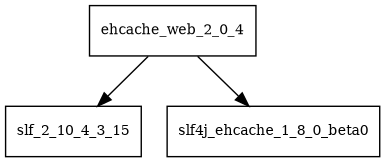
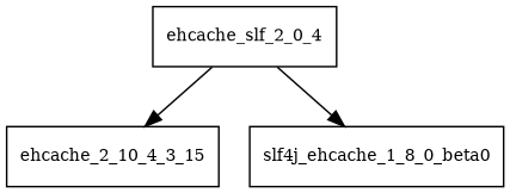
  digraph {
    node [fontsize=10.0 shape=box]
-   ehcache_web_2_0_4
-   ehcache_2_10_4_3_15 [label=slf_2_10_4_3_15]
+   ehcache_web_2_0_4 [label=ehcache_slf_2_0_4]
+   ehcache_2_10_4_3_15
    n3 [label=slf4j_ehcache_1_8_0_beta0]
    ehcache_web_2_0_4 -> ehcache_2_10_4_3_15
    ehcache_web_2_0_4 -> n3
  }
